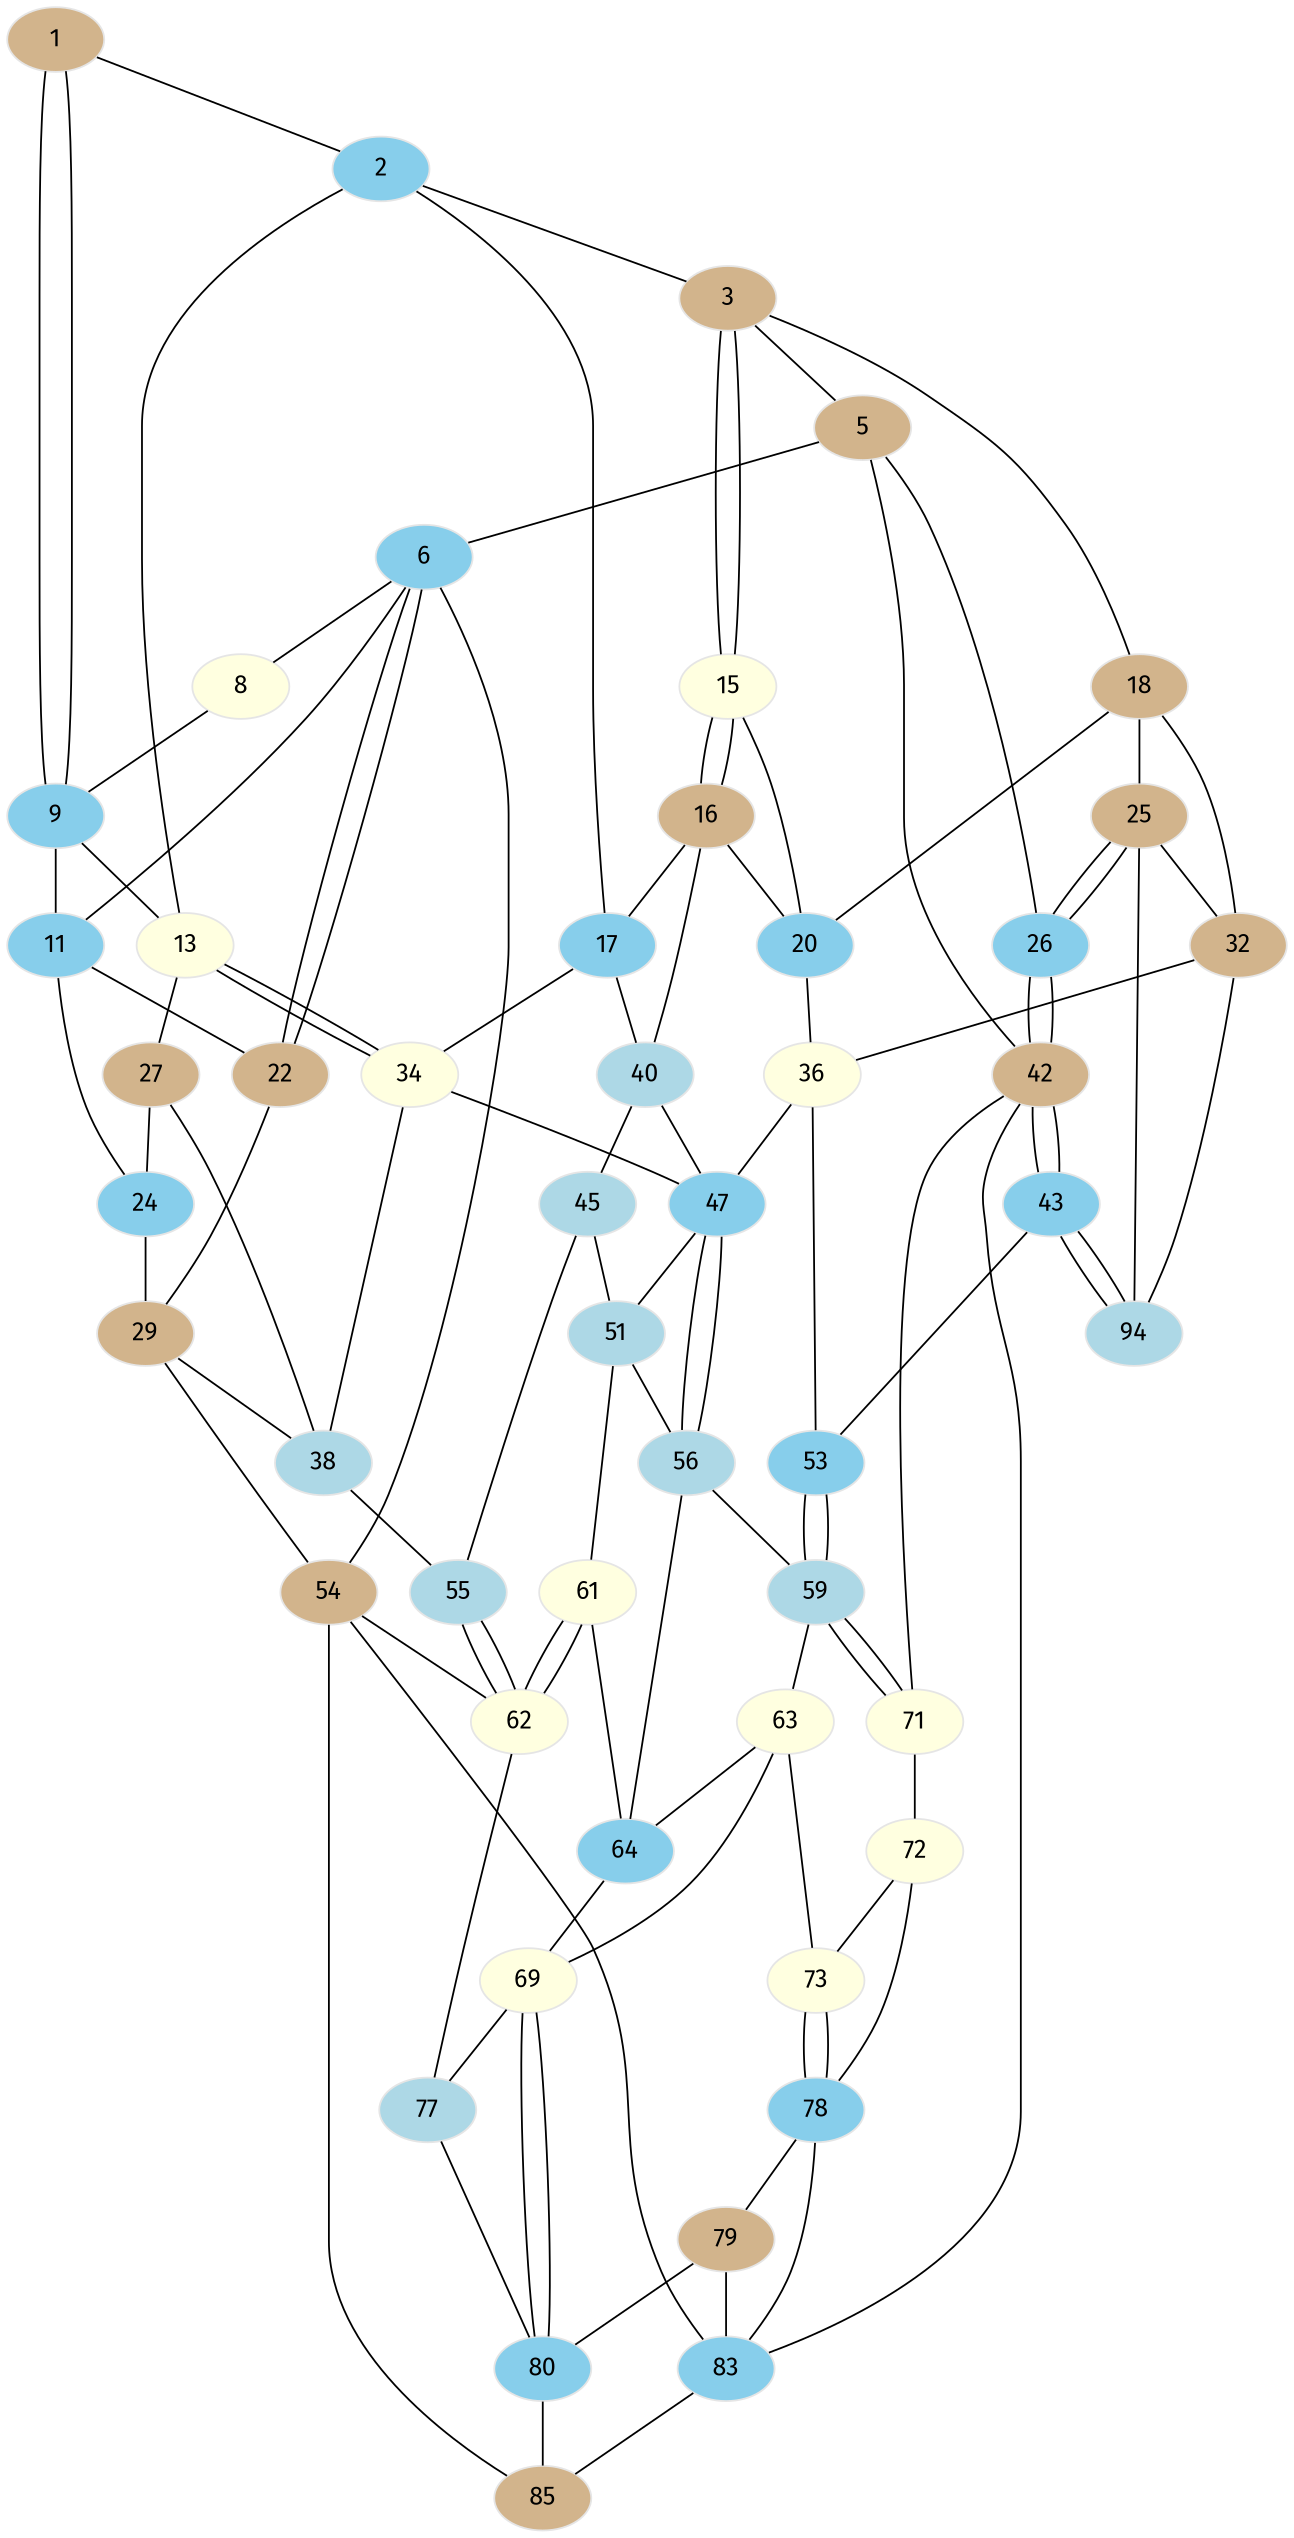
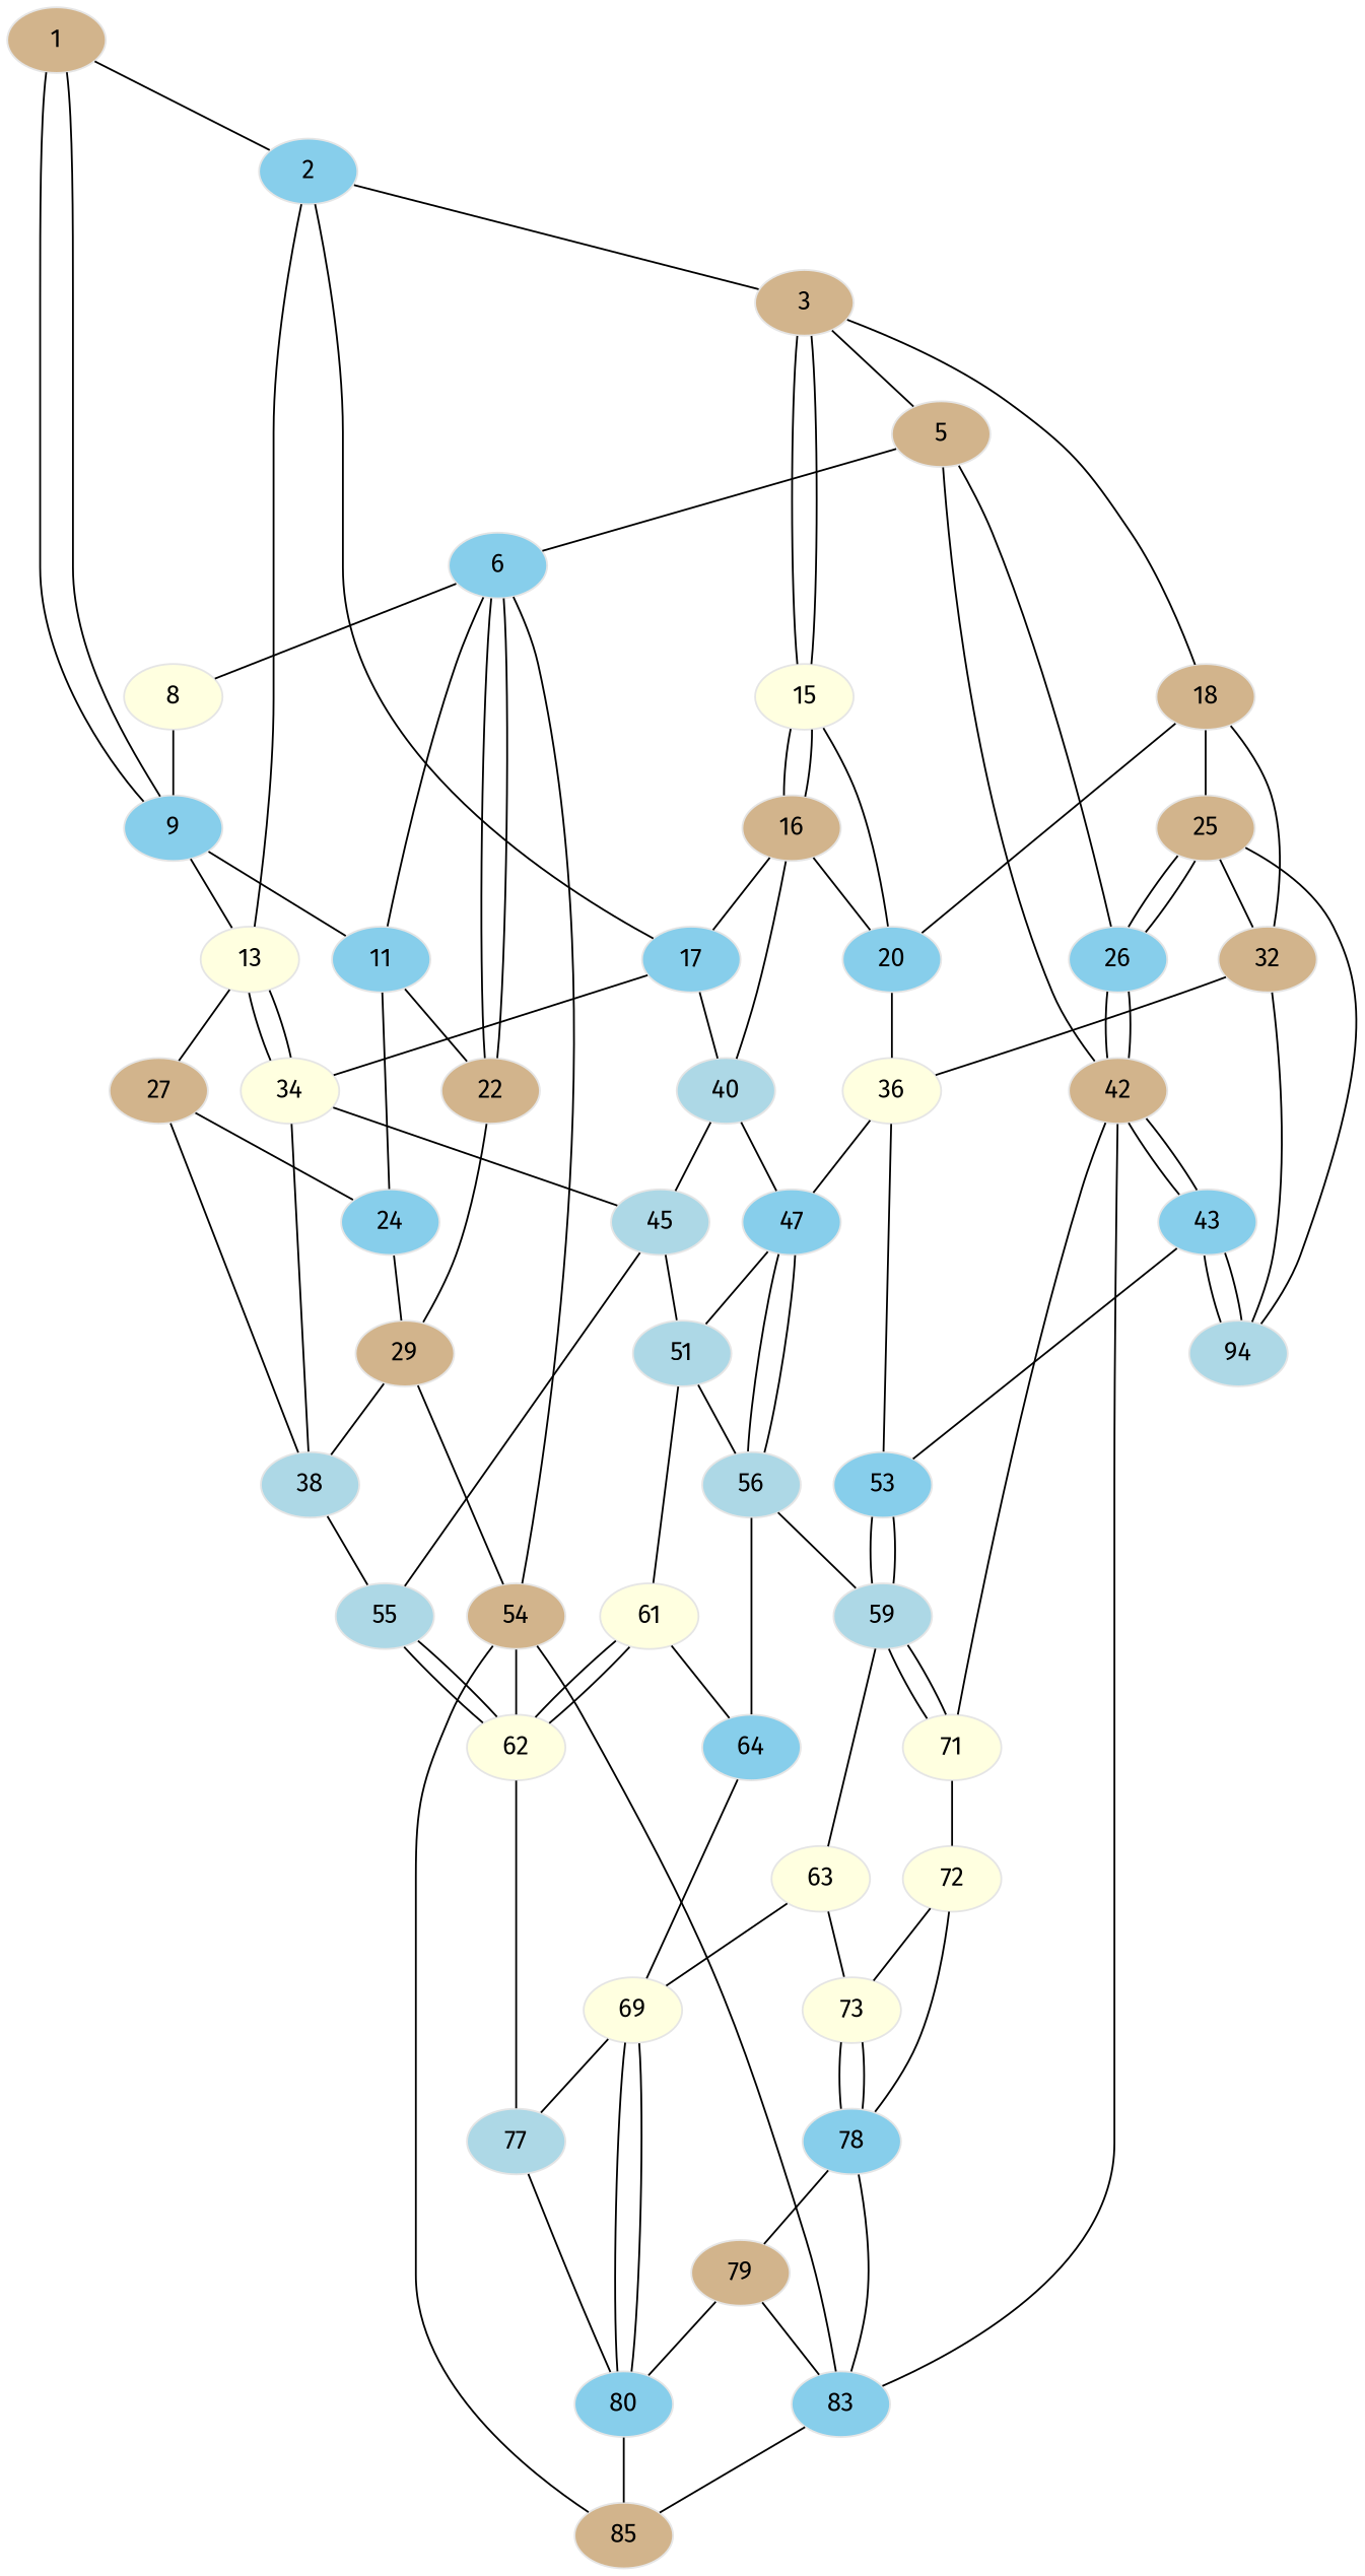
  graph {
    fontname="Fira Sans"
    node [color=gray90 fillcolor=skyblue fontname="Fira Sans" style=filled]
    edge [fontname="Fira Sans"]
    1 [fillcolor=tan]
    2 [super="+12"]
    9 [super="+10"]
    3 [fillcolor=tan super="+4"]
    13 [fillcolor=lightyellow super="+14"]
    17 [super="+33"]
    11 [super="+21"]
    5 [fillcolor=tan]
    15 [fillcolor=lightyellow]
    18 [fillcolor=tan super="+19"]
    n11 [fillcolor=tan label=27 super="+39"]
    34 [fillcolor=lightyellow super="+37"]
    40 [fillcolor=lightblue super="+41"]
    6 [super="+7"]
    26
    42 [fillcolor=tan super="+74"]
    16 [fillcolor=tan super="+28"]
    20 [super="+27"]
    25 [fillcolor=tan super="+31"]
    32 [fillcolor=tan super="+35"]
    8 [fillcolor=lightyellow]
    22 [fillcolor=tan]
    54 [fillcolor=tan super="+67"]
    43
    71 [fillcolor=lightyellow super="+75"]
    83 [super="+84"]
    24 [super="+30"]
    29 [fillcolor=tan super="+50"]
    62 [fillcolor=lightyellow super="+66"]
    85 [fillcolor=tan]
    38 [fillcolor=lightblue super="+49"]
    45 [fillcolor=lightblue super="+52"]
    36 [fillcolor=lightyellow super="+46"]
    47 [super="+48"]
    n35 [fillcolor=lightblue label=94]
    53
    55 [fillcolor=lightblue]
    51 [fillcolor=lightblue super="+58"]
    56 [fillcolor=lightblue super="+57"]
    59 [fillcolor=lightblue super="+60"]
    72 [fillcolor=lightyellow super="+76"]
    61 [fillcolor=lightyellow]
    64 [super="+65"]
    63 [fillcolor=lightyellow super="+68"]
    77 [fillcolor=lightblue]
    69 [fillcolor=lightyellow super="+70"]
    73 [fillcolor=lightyellow]
    80 [super="+82"]
    78 [super="+81"]
    79 [fillcolor=tan]
    1 -- 2
    1 -- 9
    1 -- 9
    2 -- 3
    2 -- 13
    2 -- 17
    9 -- 13
    9 -- 11
    3 -- 5
    3 -- 15
    3 -- 15
    3 -- 18
    13 -- n11
    13 -- 34
    13 -- 34
    17 -- 34
    17 -- 40
    11 -- 22
    11 -- 24
    5 -- 6
    5 -- 26
    5 -- 42
    15 -- 16
    15 -- 16
    15 -- 20
    18 -- 20
    18 -- 25
    18 -- 32
    n11 -- 24 [weight=2]
    n11 -- 38
    34 -- 38
-   34 -- 47
+   34 -- 45
    40 -- 45
    40 -- 47
    6 -- 11
    6 -- 8
    6 -- 22
    6 -- 22
    6 -- 54
    26 -- 42
    26 -- 42
    42 -- 43
    42 -- 43
    42 -- 71
    42 -- 83
    16 -- 17
    16 -- 40
    16 -- 20
    20 -- 36
    25 -- 26
    25 -- 26
    25 -- 32
    25 -- n35
    32 -- 36
    32 -- n35
    8 -- 9
    22 -- 29
    54 -- 83
    54 -- 62
    54 -- 85
    43 -- n35
    43 -- n35
    43 -- 53
    71 -- 72 [weight=2]
    83 -- 85
    24 -- 29
    29 -- 54
    29 -- 38
    62 -- 77
    38 -- 55
    45 -- 55
    45 -- 51
    36 -- 47
    36 -- 53
    47 -- 51
    47 -- 56
    47 -- 56
    53 -- 59
    53 -- 59
    55 -- 62
    55 -- 62
    51 -- 56
    51 -- 61
    56 -- 59
    56 -- 64
    59 -- 71
    59 -- 71
    59 -- 63
    72 -- 73
    72 -- 78
    61 -- 62
    61 -- 62
    61 -- 64
    64 -- 69
-   63 -- 64
    63 -- 69
    63 -- 73
    77 -- 80
    69 -- 77
    69 -- 80
    69 -- 80
    73 -- 78
    73 -- 78
    80 -- 85
    78 -- 83
    78 -- 79
    79 -- 83
    79 -- 80
  }
